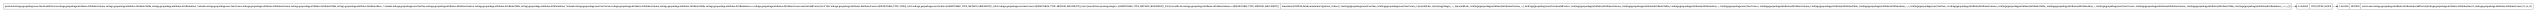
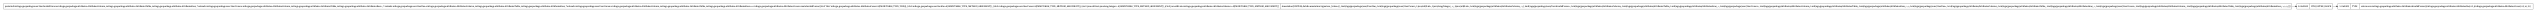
  digraph {
    rankdir=LR
    fontname=Merriweather
    node [shape=record fontname=Merriweather]
    edge [fontname=Merriweather]
    n1 [label="{0\:\ 0x0000|MTH_ENTER_BLOCK\l}"]
-   n2 [label="{1\:\ 0x0009|RETURN\l|return new mil.nga.geopackage.attributes.AttributesInvalidCursor((mil.nga.geopackage.attributes.AttributesDao) r2, (mil.nga.geopackage.attributes.AttributesCursor) r3, r4, r5)\l}"]
+   n2 [label="{1\:\ 0x0009|TYPE\l|return new mil.nga.geopackage.attributes.AttributesInvalidCursor((mil.nga.geopackage.attributes.AttributesDao) r2, (mil.nga.geopackage.attributes.AttributesCursor) r3, r4, r5)\l}"]
    n3 [label="{protected mil.nga.geopackage.user.UserInvalidCursor\<mil.nga.geopackage.attributes.AttributesColumn, mil.nga.geopackage.attributes.AttributesTable, mil.nga.geopackage.attributes.AttributesRow, ? extends mil.nga.geopackage.user.UserCursor\<mil.nga.geopackage.attributes.AttributesColumn, mil.nga.geopackage.attributes.AttributesTable, mil.nga.geopackage.attributes.AttributesRow\>, ? extends mil.nga.geopackage.user.UserDao\<mil.nga.geopackage.attributes.AttributesColumn, mil.nga.geopackage.attributes.AttributesTable, mil.nga.geopackage.attributes.AttributesRow, ? extends mil.nga.geopackage.user.UserCursor\<mil.nga.geopackage.attributes.AttributesColumn, mil.nga.geopackage.attributes.AttributesTable, mil.nga.geopackage.attributes.AttributesRow\>\>\> mil.nga.geopackage.attributes.AttributesCursor.createInvalidCursor((r1v0 'this' mil.nga.geopackage.attributes.AttributesCursor A[IMMUTABLE_TYPE, THIS]), (r2v0 mil.nga.geopackage.user.UserDao A[IMMUTABLE_TYPE, METHOD_ARGUMENT]), (r3v0 mil.nga.geopackage.user.UserCursor A[IMMUTABLE_TYPE, METHOD_ARGUMENT]), (r4v0 java.util.List\<java.lang.Integer\> A[IMMUTABLE_TYPE, METHOD_ARGUMENT]), (r5v0 java.util.List\<mil.nga.geopackage.attributes.AttributesColumn\> A[IMMUTABLE_TYPE, METHOD_ARGUMENT]))  | Annotation[SYSTEM, dalvik.annotation.Signature, \{value=[(, Lmil\/nga\/geopackage\/user\/UserDao;, Lmil\/nga\/geopackage\/user\/UserCursor;, Ljava\/util\/List\<, Ljava\/lang\/Integer;, \>;, Ljava\/util\/List\<, Lmil\/nga\/geopackage\/attributes\/AttributesColumn;, \>;), Lmil\/nga\/geopackage\/user\/UserInvalidCursor\<, Lmil\/nga\/geopackage\/attributes\/AttributesColumn;, Lmil\/nga\/geopackage\/attributes\/AttributesTable;, Lmil\/nga\/geopackage\/attributes\/AttributesRow;, +, Lmil\/nga\/geopackage\/user\/UserCursor\<, Lmil\/nga\/geopackage\/attributes\/AttributesColumn;, Lmil\/nga\/geopackage\/attributes\/AttributesTable;, Lmil\/nga\/geopackage\/attributes\/AttributesRow;, \>;+, Lmil\/nga\/geopackage\/user\/UserDao\<, Lmil\/nga\/geopackage\/attributes\/AttributesColumn;, Lmil\/nga\/geopackage\/attributes\/AttributesTable;, Lmil\/nga\/geopackage\/attributes\/AttributesRow;, +, Lmil\/nga\/geopackage\/user\/UserCursor\<, Lmil\/nga\/geopackage\/attributes\/AttributesColumn;, Lmil\/nga\/geopackage\/attributes\/AttributesTable;, Lmil\/nga\/geopackage\/attributes\/AttributesRow;, \>;\>;\>;]\}]\l}"]
    n1 -> n2
    n3 -> n1
  }
